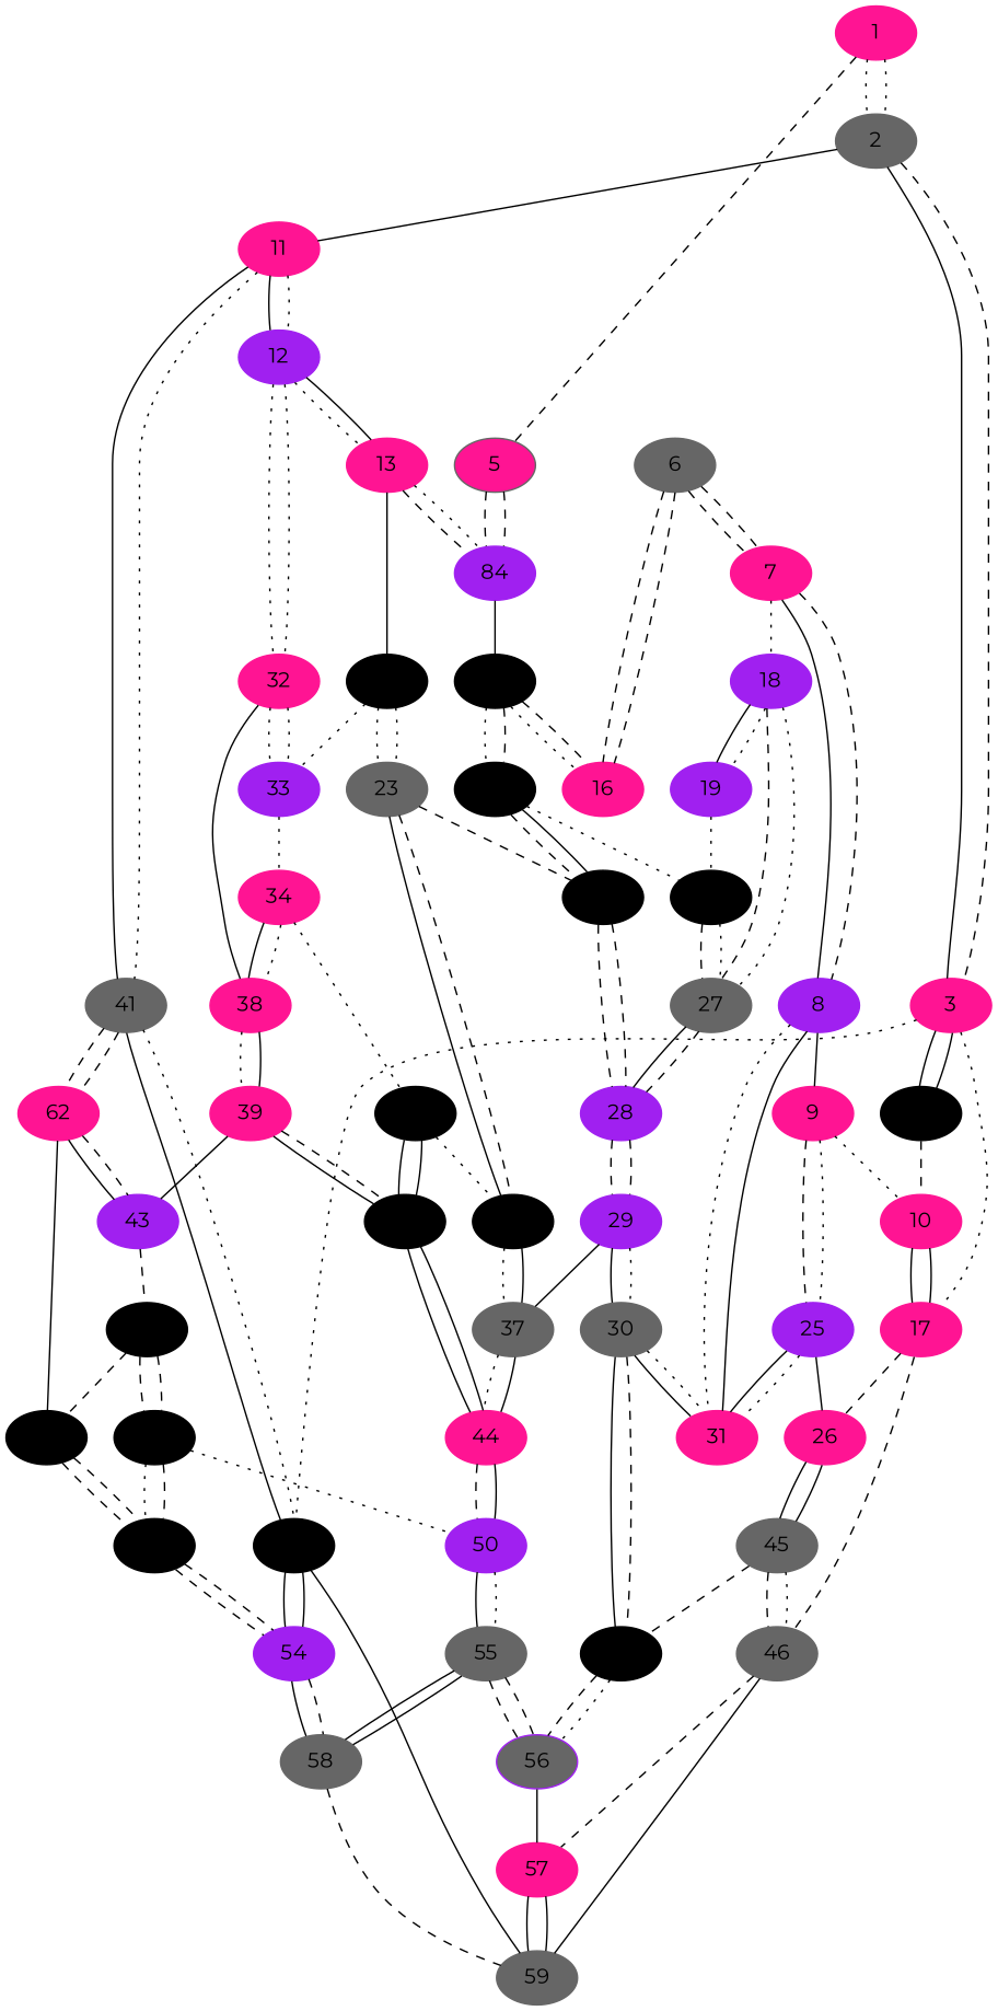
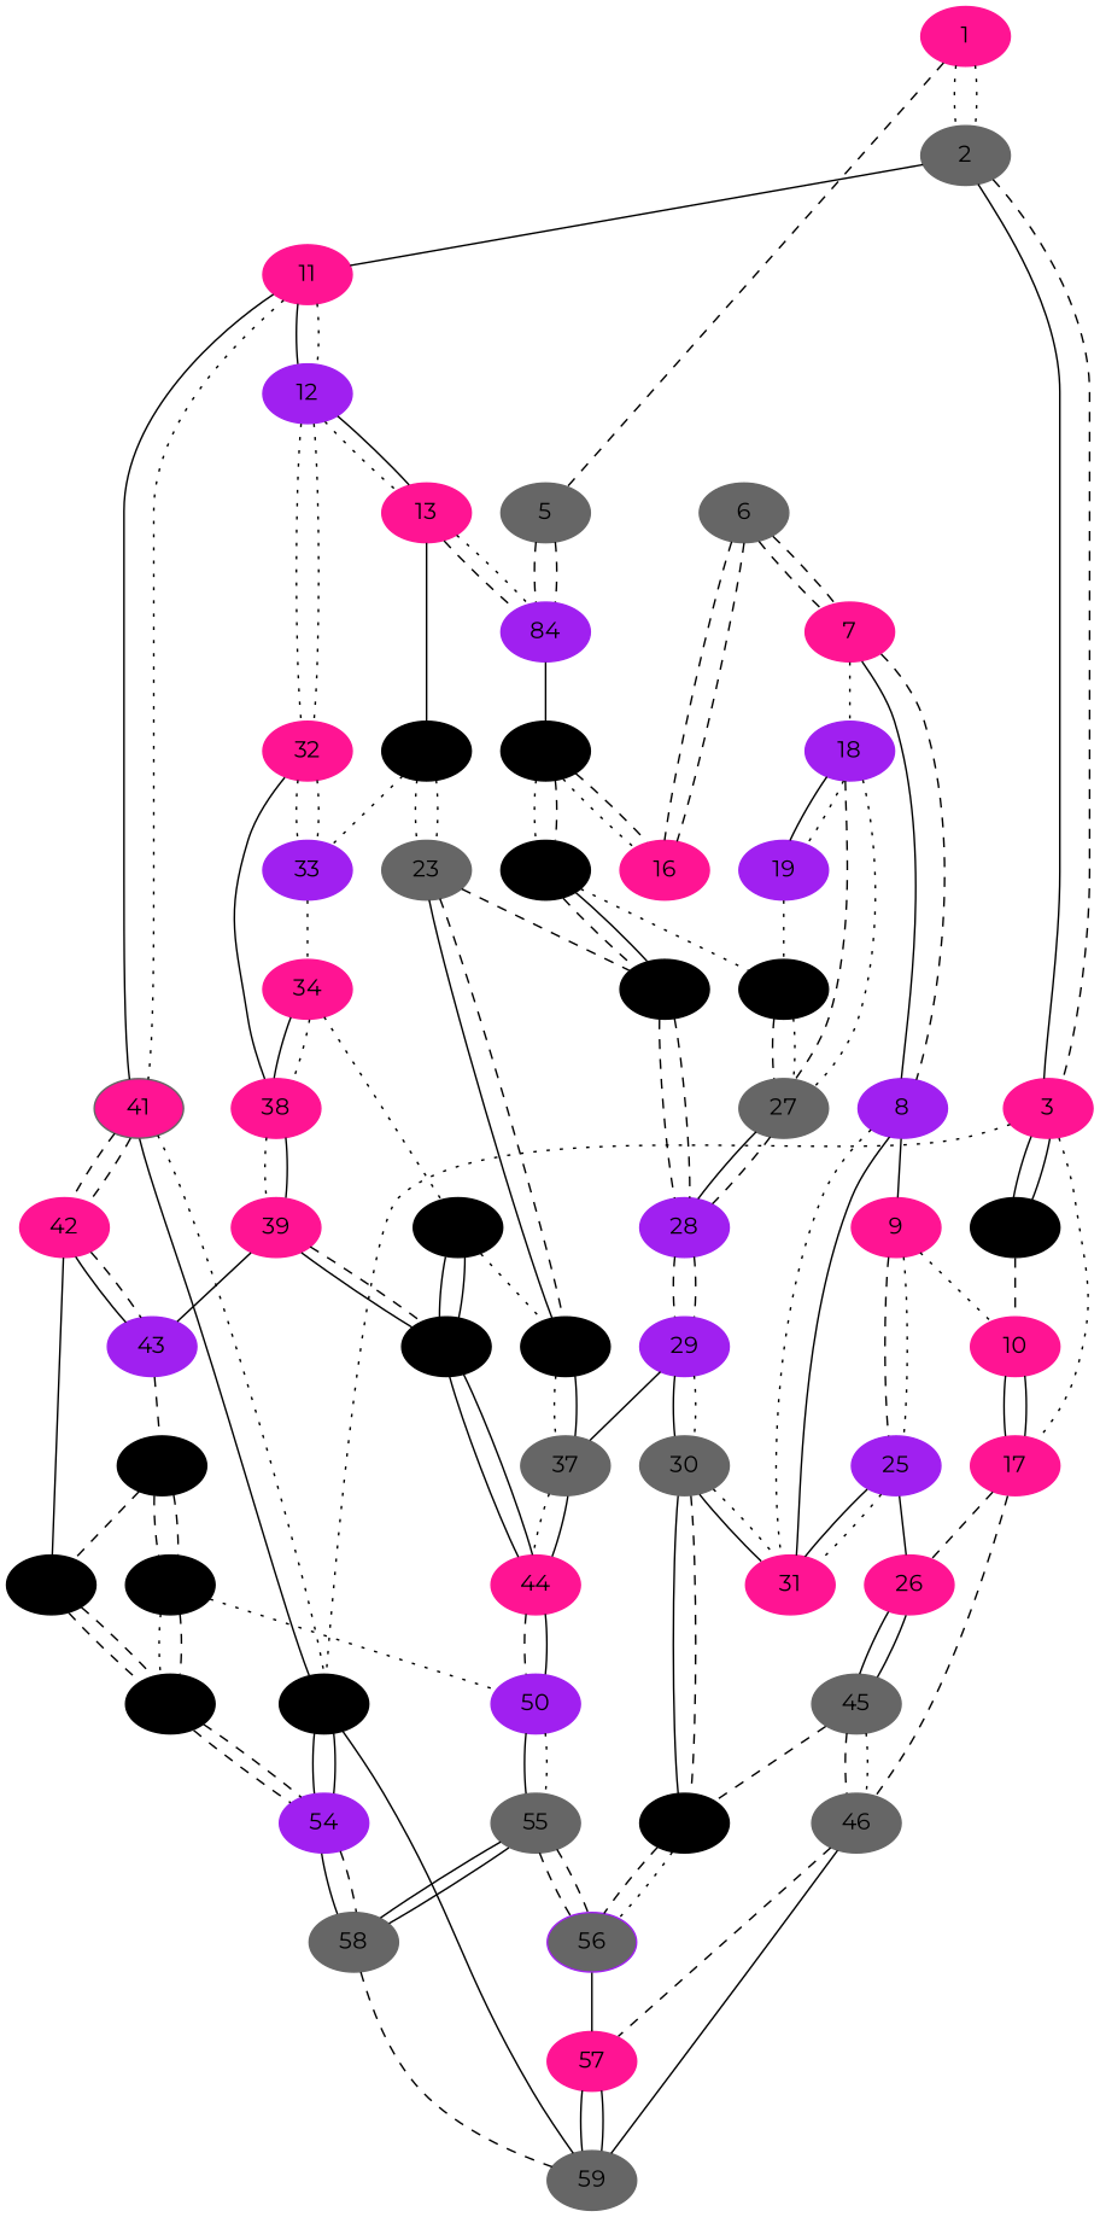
  graph {
    fontname=Montserrat
    node [color=deeppink fontname=Montserrat style=filled]
    edge [fontname=Montserrat style=solid]
    2 [color=gray40]
    1
-   5 [color=gray40 fillcolor=deeppink]
+   5 [color=gray40]
    3
    11
    n6 [color=purple label=84]
    4 [color=black]
    17
    52 [color=black]
    12 [color=purple]
-   41 [color=gray40]
+   41 [color=gray40 fillcolor=deeppink]
    10
    26
    46 [color=gray40]
    59 [color=gray40]
    54 [color=purple]
    6 [color=gray40]
    7
    16
    15 [color=black]
    8 [color=purple]
    18 [color=purple]
    9
    31
    19 [color=purple]
    27 [color=gray40]
    25 [color=purple]
    13
    32
-   42 [label=62]
+   42
    22 [color=black]
    33 [color=purple]
    38
    23 [color=gray40]
    20 [color=black]
    21 [color=black]
    24 [color=black]
    45 [color=gray40]
    57
    28 [color=purple]
    36 [color=black]
    34
    37 [color=gray40]
    29 [color=purple]
    47 [color=black]
    30 [color=gray40]
    44
    56 [color=purple fillcolor=gray40]
    39
    35 [color=black]
    40 [color=black]
    50 [color=purple]
    43 [color=purple]
    48 [color=black]
    51 [color=black]
    53 [color=black]
    49 [color=black]
    55 [color=gray40]
    58 [color=gray40]
    2 -- 3
    2 -- 3 [style=dashed]
    2 -- 11
    1 -- 2 [style=dotted]
    1 -- 2 [style=dotted]
    1 -- 5 [style=dashed]
    5 -- n6 [style=dashed]
    5 -- n6 [style=dashed]
    3 -- 4
    3 -- 4
    3 -- 17 [style=dotted]
    3 -- 52 [style=dotted]
    11 -- 12
    11 -- 12 [style=dotted]
    11 -- 41
    11 -- 41 [style=dotted]
    n6 -- 15
    4 -- 10 [style=dashed]
    17 -- 26 [style=dashed]
    17 -- 46 [style=dashed]
    52 -- 59
    52 -- 54
    52 -- 54
    12 -- 13 [style=dotted]
    12 -- 13
    12 -- 32 [style=dotted]
    12 -- 32 [style=dotted]
    41 -- 52
    41 -- 52 [style=dotted]
    41 -- 42 [style=dashed]
    41 -- 42 [style=dashed]
    10 -- 17
    10 -- 17
    26 -- 45
    26 -- 45
    46 -- 59
    46 -- 57 [style=dashed]
    54 -- 58
    54 -- 58 [style=dashed]
    6 -- 7 [style=dashed]
    6 -- 7 [style=dashed]
    6 -- 16 [style=dashed]
    6 -- 16 [style=dashed]
    7 -- 8
    7 -- 8 [style=dashed]
    7 -- 18 [style=dotted]
    15 -- 16 [style=dotted]
    15 -- 16 [style=dashed]
    15 -- 20 [style=dotted]
    15 -- 20 [style=dashed]
    8 -- 9
    8 -- 31 [style=dotted]
    8 -- 31
    18 -- 19
    18 -- 19 [style=dotted]
    18 -- 27 [style=dashed]
    18 -- 27 [style=dotted]
    9 -- 10 [style=dotted]
    9 -- 25 [style=dashed]
    9 -- 25 [style=dotted]
    19 -- 21 [style=dotted]
    27 -- 28
    27 -- 28 [style=dashed]
    25 -- 26
    25 -- 31
    25 -- 31 [style=dotted]
    13 -- n6 [style=dashed]
    13 -- n6 [style=dotted]
    13 -- 22
    32 -- 33 [style=dotted]
    32 -- 33 [style=dotted]
    32 -- 38
    42 -- 43
    42 -- 43 [style=dashed]
    42 -- 51
    22 -- 33 [style=dotted]
    22 -- 23 [style=dotted]
    22 -- 23 [style=dotted]
    33 -- 34 [style=dotted]
    38 -- 39 [style=dotted]
    38 -- 39
    23 -- 24 [style=dashed]
    23 -- 36
    23 -- 36 [style=dashed]
    20 -- 21 [style=dotted]
    20 -- 24 [style=dashed]
    20 -- 24
    21 -- 27 [style=dashed]
    21 -- 27 [style=dotted]
    24 -- 28 [style=dashed]
    24 -- 28 [style=dashed]
    45 -- 46 [style=dashed]
    45 -- 46 [style=dotted]
    45 -- 47 [style=dashed]
    57 -- 59
    57 -- 59
    28 -- 29 [style=dashed]
    28 -- 29 [style=dashed]
    36 -- 37 [style=dotted]
    36 -- 37
    34 -- 38
    34 -- 38 [style=dotted]
    34 -- 35 [style=dotted]
    37 -- 44 [style=dotted]
    37 -- 44
    29 -- 37
    29 -- 30
    29 -- 30 [style=dotted]
    47 -- 56 [style=dashed]
    47 -- 56 [style=dotted]
    30 -- 31
    30 -- 31 [style=dotted]
    30 -- 47
    30 -- 47 [style=dashed]
    44 -- 50 [style=dashed]
    44 -- 50
    56 -- 57
    39 -- 40
    39 -- 40 [style=dashed]
    39 -- 43
    35 -- 36 [style=dotted]
    35 -- 40
    35 -- 40
    40 -- 44
    40 -- 44
    50 -- 55
    50 -- 55 [style=dotted]
    43 -- 48 [style=dashed]
    48 -- 51 [style=dashed]
    48 -- 49 [style=dashed]
    48 -- 49 [style=dashed]
    51 -- 53 [style=dashed]
    51 -- 53 [style=dashed]
    53 -- 54 [style=dashed]
    53 -- 54 [style=dashed]
    49 -- 50 [style=dotted]
    49 -- 53 [style=dotted]
    49 -- 53 [style=dashed]
    55 -- 56 [style=dashed]
    55 -- 56 [style=dashed]
    55 -- 58
    55 -- 58
    58 -- 59 [style=dashed]
  }
